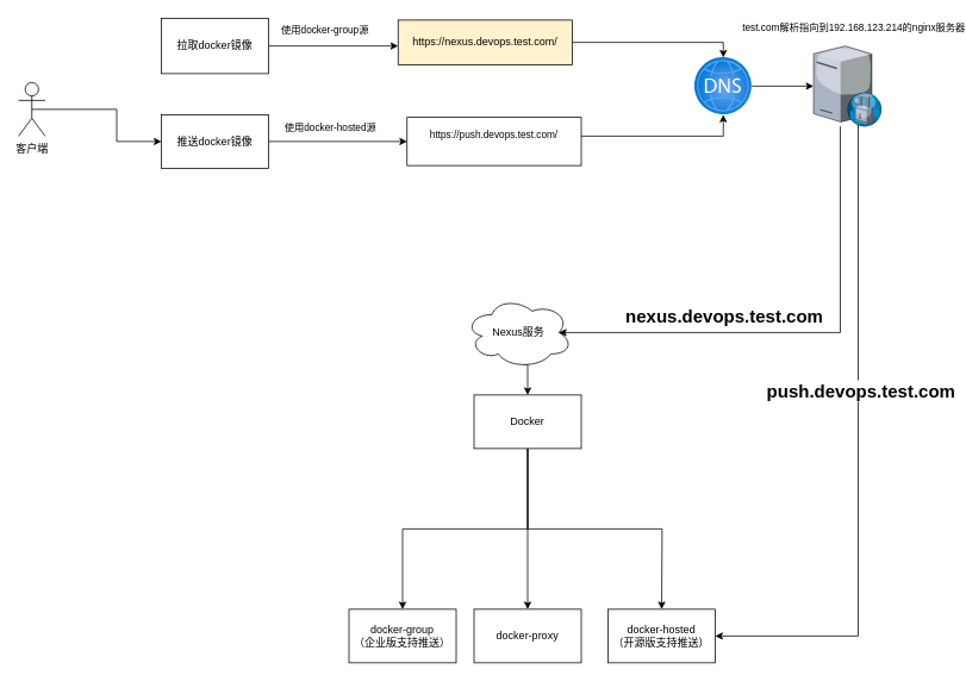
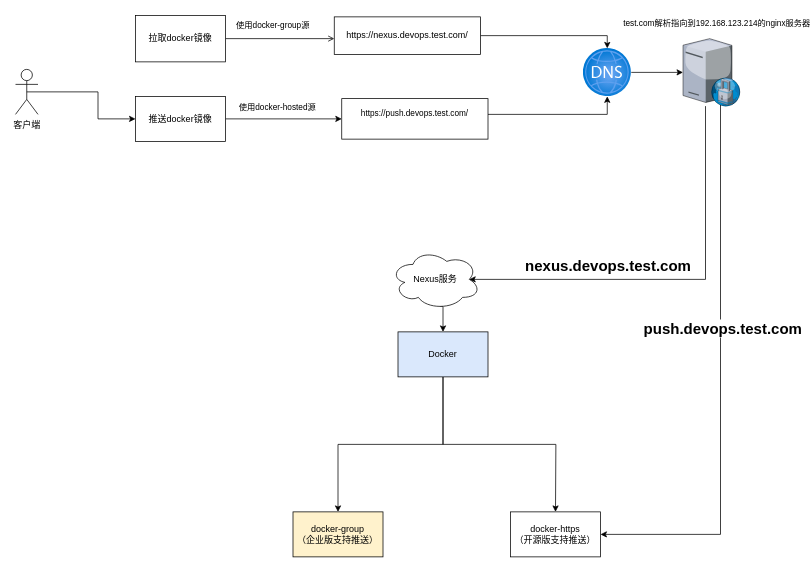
  <mxCell id="0" />
  <mxCell id="1" parent="0" />
  <mxCell id="2" value="" style="edgeStyle=orthogonalEdgeStyle;rounded=0;orthogonalLoop=1;jettySize=auto;html=1;entryX=0.5;entryY=0;entryDx=0;entryDy=0;exitX=0.55;exitY=0.95;exitDx=0;exitDy=0;exitPerimeter=0;" edge="1" parent="1" source="3" target="7"><mxGeometry relative="1" as="geometry"><mxPoint x="1290" y="357" as="targetPoint" /></mxGeometry></mxCell>
  <mxCell id="3" value="Nexus服务" style="ellipse;shape=cloud;whiteSpace=wrap;html=1;" vertex="1" parent="1"><mxGeometry x="520" y="332" width="120" height="80" as="geometry" /></mxCell>
  <mxCell id="4" value="" style="edgeStyle=orthogonalEdgeStyle;rounded=0;orthogonalLoop=1;jettySize=auto;html=1;exitX=0.5;exitY=1;exitDx=0;exitDy=0;" edge="1" parent="1" source="7" target="18"><mxGeometry relative="1" as="geometry" /></mxCell>
- <mxCell id="5" value="" style="edgeStyle=orthogonalEdgeStyle;rounded=0;orthogonalLoop=1;jettySize=auto;html=1;" edge="1" parent="1" source="7" target="19"><mxGeometry relative="1" as="geometry" /></mxCell>
  <mxCell id="6" style="edgeStyle=orthogonalEdgeStyle;rounded=0;orthogonalLoop=1;jettySize=auto;html=1;exitX=0.5;exitY=1;exitDx=0;exitDy=0;" edge="1" parent="1" source="7"><mxGeometry relative="1" as="geometry"><mxPoint x="740" y="682" as="targetPoint" /></mxGeometry></mxCell>
- <mxCell id="7" value="Docker" style="rounded=0;whiteSpace=wrap;html=1;" vertex="1" parent="1"><mxGeometry x="530" y="442" width="120" height="60" as="geometry" /></mxCell>
+ <mxCell id="7" value="Docker" style="rounded=0;whiteSpace=wrap;html=1;fillColor=#dae8fc;" vertex="1" parent="1"><mxGeometry x="530" y="442" width="120" height="60" as="geometry" /></mxCell>
  <mxCell id="8" style="edgeStyle=orthogonalEdgeStyle;rounded=0;orthogonalLoop=1;jettySize=auto;html=1;entryX=0;entryY=0.5;entryDx=0;entryDy=0;exitX=0.5;exitY=0.5;exitDx=0;exitDy=0;exitPerimeter=0;" edge="1" parent="1" source="9" target="28"><mxGeometry relative="1" as="geometry"><mxPoint x="150" y="208" as="targetPoint" /><mxPoint x="50" y="138" as="sourcePoint" /><Array as="points"><mxPoint x="130" y="122" /><mxPoint x="130" y="158" /></Array></mxGeometry></mxCell>
  <mxCell id="9" value="客户端" style="shape=umlActor;verticalLabelPosition=bottom;verticalAlign=top;html=1;outlineConnect=0;" vertex="1" parent="1"><mxGeometry x="20" y="92" width="30" height="60" as="geometry" /></mxCell>
  <mxCell id="10" style="edgeStyle=orthogonalEdgeStyle;rounded=0;orthogonalLoop=1;jettySize=auto;html=1;" edge="1" parent="1" source="12" target="17"><mxGeometry relative="1" as="geometry" /></mxCell>
  <mxCell id="11" value="test.com解析指向到192.168.123.214的nginx服务器" style="edgeLabel;html=1;align=center;verticalAlign=middle;resizable=0;points=[];" vertex="1" connectable="0" parent="10"><mxGeometry x="-0.253" relative="1" as="geometry"><mxPoint x="87" y="-66" as="offset" /></mxGeometry></mxCell>
  <mxCell id="12" value="" style="image;aspect=fixed;html=1;points=[];align=center;fontSize=12;image=img/lib/azure2/networking/DNS_Zones.svg;" vertex="1" parent="1"><mxGeometry x="777" y="64" width="64" height="64" as="geometry" /></mxCell>
  <mxCell id="13" style="edgeStyle=orthogonalEdgeStyle;rounded=0;orthogonalLoop=1;jettySize=auto;html=1;entryX=0.875;entryY=0.5;entryDx=0;entryDy=0;entryPerimeter=0;" edge="1" parent="1" source="17" target="3"><mxGeometry relative="1" as="geometry"><Array as="points"><mxPoint x="940" y="372" /></Array></mxGeometry></mxCell>
  <mxCell id="14" value="nexus.devops.test.com" style="edgeLabel;html=1;align=center;verticalAlign=middle;resizable=0;points=[];fontStyle=1;fontSize=20;" vertex="1" connectable="0" parent="13"><mxGeometry x="0.191" y="3" relative="1" as="geometry"><mxPoint x="-37" y="-23" as="offset" /></mxGeometry></mxCell>
  <mxCell id="15" style="edgeStyle=orthogonalEdgeStyle;rounded=0;orthogonalLoop=1;jettySize=auto;html=1;entryX=1;entryY=0.5;entryDx=0;entryDy=0;" edge="1" parent="1" target="20"><mxGeometry relative="1" as="geometry"><mxPoint x="936.5" y="102" as="sourcePoint" /><mxPoint x="820" y="692" as="targetPoint" /><Array as="points"><mxPoint x="960" y="102" /><mxPoint x="960" y="712" /></Array></mxGeometry></mxCell>
  <mxCell id="16" value="push.devops.test.com" style="edgeLabel;html=1;align=center;verticalAlign=middle;resizable=0;points=[];fontSize=20;fontStyle=1" vertex="1" connectable="0" parent="15"><mxGeometry x="-0.1" y="2" relative="1" as="geometry"><mxPoint y="1" as="offset" /></mxGeometry></mxCell>
  <mxCell id="17" value="" style="verticalLabelPosition=bottom;sketch=0;aspect=fixed;html=1;verticalAlign=top;strokeColor=none;align=center;outlineConnect=0;shape=mxgraph.citrix.proxy_server;" vertex="1" parent="1"><mxGeometry x="910" y="51" width="76.5" height="90" as="geometry" /></mxCell>
- <mxCell id="18" value="docker-group&lt;br&gt;（企业版支持推送）" style="rounded=0;whiteSpace=wrap;html=1;" vertex="1" parent="1"><mxGeometry x="390" y="682" width="120" height="60" as="geometry" /></mxCell>
- <mxCell id="19" value="docker-proxy" style="rounded=0;whiteSpace=wrap;html=1;" vertex="1" parent="1"><mxGeometry x="530" y="682" width="120" height="60" as="geometry" /></mxCell>
- <mxCell id="20" value="docker-hosted&lt;br&gt;（开源版支持推送）" style="whiteSpace=wrap;html=1;" vertex="1" parent="1"><mxGeometry x="680" y="682" width="120" height="60" as="geometry" /></mxCell>
- <mxCell id="21" value="" style="edgeStyle=orthogonalEdgeStyle;rounded=0;orthogonalLoop=1;jettySize=auto;html=1;" edge="1" parent="1" source="23" target="25"><mxGeometry relative="1" as="geometry"><Array as="points"><mxPoint x="390" y="51" /><mxPoint x="390" y="51" /></Array></mxGeometry></mxCell>
+ <mxCell id="18" value="docker-group&lt;br&gt;（企业版支持推送）" style="rounded=0;whiteSpace=wrap;html=1;fillColor=#fff2cc;" vertex="1" parent="1"><mxGeometry x="390" y="682" width="120" height="60" as="geometry" /></mxCell>
+ <mxCell id="20" value="docker-https&lt;br&gt;（开源版支持推送）" style="whiteSpace=wrap;html=1;" vertex="1" parent="1"><mxGeometry x="680" y="682" width="120" height="60" as="geometry" /></mxCell>
+ <mxCell id="21" value="" style="edgeStyle=orthogonalEdgeStyle;rounded=0;orthogonalLoop=1;jettySize=auto;html=1;endArrow=open;" edge="1" parent="1" source="23" target="25"><mxGeometry relative="1" as="geometry"><Array as="points"><mxPoint x="390" y="51" /><mxPoint x="390" y="51" /></Array></mxGeometry></mxCell>
  <mxCell id="22" value="使用docker-group源" style="edgeLabel;html=1;align=center;verticalAlign=middle;resizable=0;points=[];" vertex="1" connectable="0" parent="21"><mxGeometry x="-0.2" y="-1" relative="1" as="geometry"><mxPoint x="4" y="-20" as="offset" /></mxGeometry></mxCell>
  <mxCell id="23" value="拉取docker镜像" style="whiteSpace=wrap;html=1;" vertex="1" parent="1"><mxGeometry x="180" y="20" width="120" height="62" as="geometry" /></mxCell>
  <mxCell id="24" style="edgeStyle=orthogonalEdgeStyle;rounded=0;orthogonalLoop=1;jettySize=auto;html=1;exitX=1;exitY=0.5;exitDx=0;exitDy=0;" edge="1" parent="1" source="25" target="12"><mxGeometry relative="1" as="geometry"><Array as="points"><mxPoint x="809" y="47" /></Array></mxGeometry></mxCell>
- <mxCell id="25" value="https://nexus.devops.test.com/" style="whiteSpace=wrap;html=1;fillColor=#fff2cc;" vertex="1" parent="1"><mxGeometry x="445" y="22" width="195" height="50" as="geometry" /></mxCell>
+ <mxCell id="25" value="https://nexus.devops.test.com/" style="whiteSpace=wrap;html=1;" vertex="1" parent="1"><mxGeometry x="445" y="22" width="195" height="50" as="geometry" /></mxCell>
  <mxCell id="26" style="edgeStyle=orthogonalEdgeStyle;rounded=0;orthogonalLoop=1;jettySize=auto;html=1;exitX=1;exitY=0.5;exitDx=0;exitDy=0;entryX=0;entryY=0.5;entryDx=0;entryDy=0;" edge="1" parent="1" source="28" target="30"><mxGeometry relative="1" as="geometry" /></mxCell>
  <mxCell id="27" value="使用docker-hosted源" style="edgeLabel;html=1;align=center;verticalAlign=middle;resizable=0;points=[];" vertex="1" connectable="0" parent="26"><mxGeometry x="-0.35" y="2" relative="1" as="geometry"><mxPoint x="18" y="-14" as="offset" /></mxGeometry></mxCell>
  <mxCell id="28" value="推送docker镜像" style="whiteSpace=wrap;html=1;" vertex="1" parent="1"><mxGeometry x="180" y="128" width="120" height="60" as="geometry" /></mxCell>
  <mxCell id="29" style="edgeStyle=orthogonalEdgeStyle;rounded=0;orthogonalLoop=1;jettySize=auto;html=1;exitX=1;exitY=0.5;exitDx=0;exitDy=0;" edge="1" parent="1" source="30" target="12"><mxGeometry relative="1" as="geometry"><mxPoint x="870" y="52" as="targetPoint" /><Array as="points"><mxPoint x="640" y="152" /><mxPoint x="809" y="152" /></Array></mxGeometry></mxCell>
  <mxCell id="30" value="&#10;&lt;span style=&quot;color: rgb(0, 0, 0); font-family: Helvetica; font-size: 11px; font-style: normal; font-variant-ligatures: normal; font-variant-caps: normal; font-weight: 400; letter-spacing: normal; orphans: 2; text-align: center; text-indent: 0px; text-transform: none; widows: 2; word-spacing: 0px; -webkit-text-stroke-width: 0px; background-color: rgb(255, 255, 255); text-decoration-thickness: initial; text-decoration-style: initial; text-decoration-color: initial; float: none; display: inline !important;&quot;&gt;https://push.devops.test.com/&lt;/span&gt;&#10;&#10;" style="whiteSpace=wrap;html=1;" vertex="1" parent="1"><mxGeometry x="455" y="131" width="195" height="54" as="geometry" /></mxCell>
